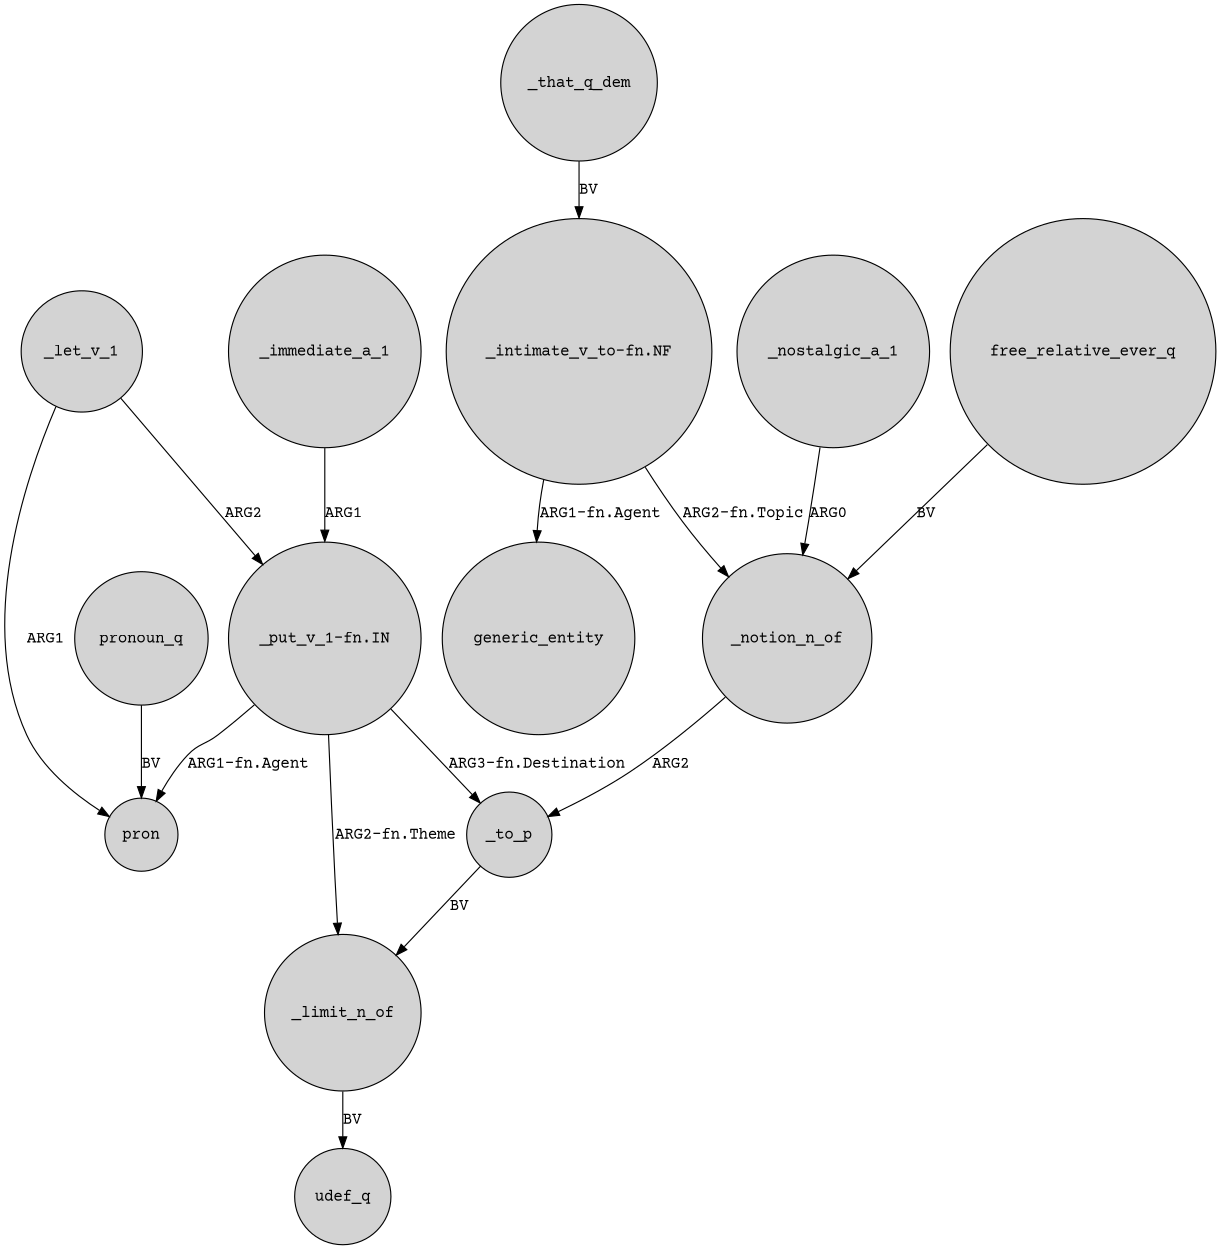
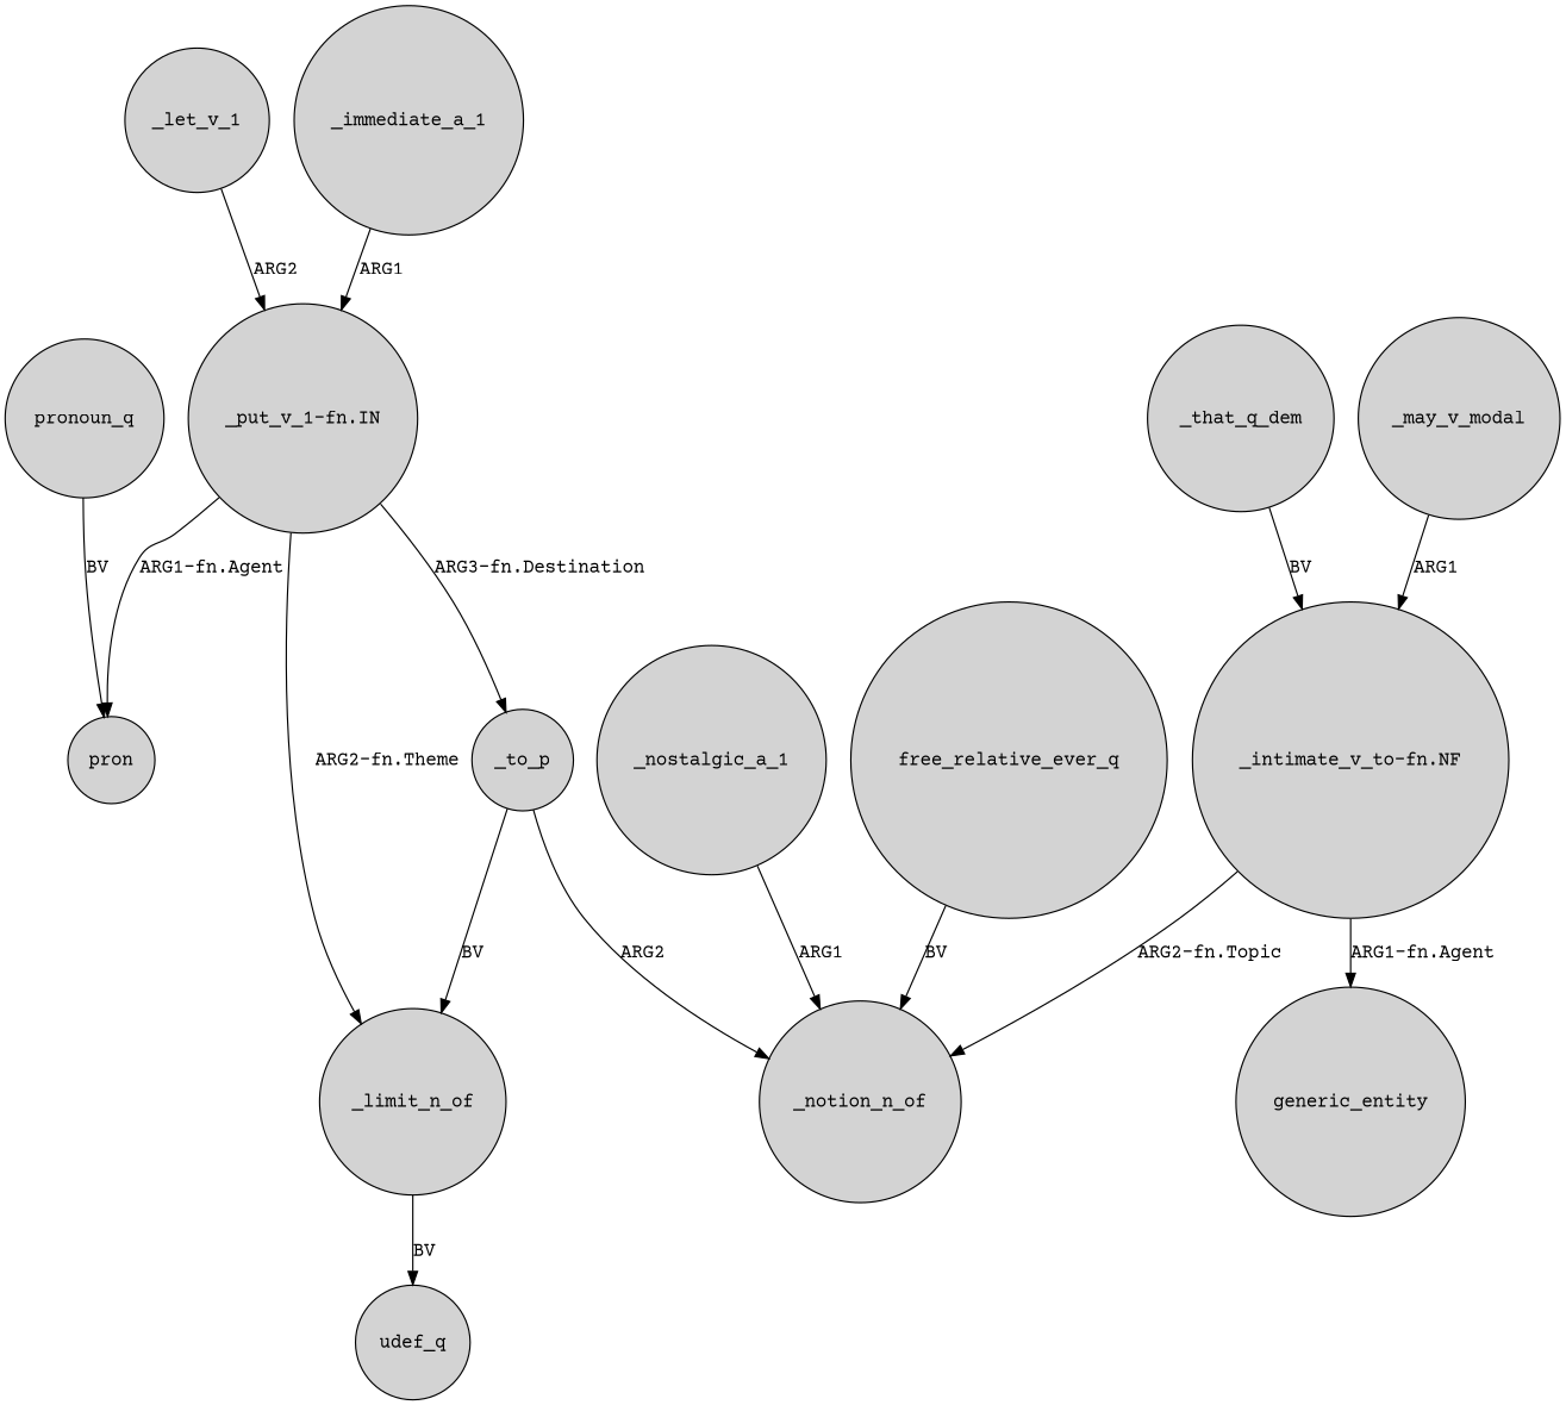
  digraph {
    fontname="Courier Prime"
    node [fontname="Courier Prime" shape=circle style=filled]
    edge [fontname="Courier Prime"]
    _let_v_1
    pron
    "_put_v_1-fn.IN"
    _to_p
    _limit_n_of
    _notion_n_of
    udef_q
    _immediate_a_1
    _that_q_dem
    "_intimate_v_to-fn.NF"
    _nostalgic_a_1
+   _may_v_modal
    generic_entity
    free_relative_ever_q
    pronoun_q
-   _let_v_1 -> pron [label=ARG1]
    _let_v_1 -> "_put_v_1-fn.IN" [label=ARG2]
    "_put_v_1-fn.IN" -> pron [label="ARG1-fn.Agent"]
    "_put_v_1-fn.IN" -> _to_p [label="ARG3-fn.Destination"]
    "_put_v_1-fn.IN" -> _limit_n_of [label="ARG2-fn.Theme"]
    _to_p -> _limit_n_of [label=BV]
-   _notion_n_of -> _to_p [label=ARG2]
+   _to_p -> _notion_n_of [label=ARG2]
    _limit_n_of -> udef_q [label=BV]
    _immediate_a_1 -> "_put_v_1-fn.IN" [label=ARG1]
    _that_q_dem -> "_intimate_v_to-fn.NF" [label=BV]
    "_intimate_v_to-fn.NF" -> _notion_n_of [label="ARG2-fn.Topic"]
    "_intimate_v_to-fn.NF" -> generic_entity [label="ARG1-fn.Agent"]
-   _nostalgic_a_1 -> _notion_n_of [label=ARG0]
+   _nostalgic_a_1 -> _notion_n_of [label=ARG1]
+   _may_v_modal -> "_intimate_v_to-fn.NF" [label=ARG1]
    free_relative_ever_q -> _notion_n_of [label=BV]
    pronoun_q -> pron [label=BV]
  }
